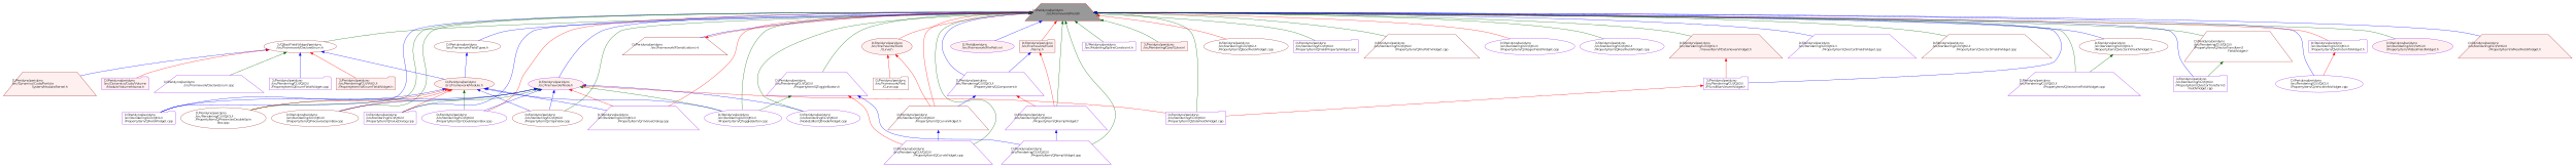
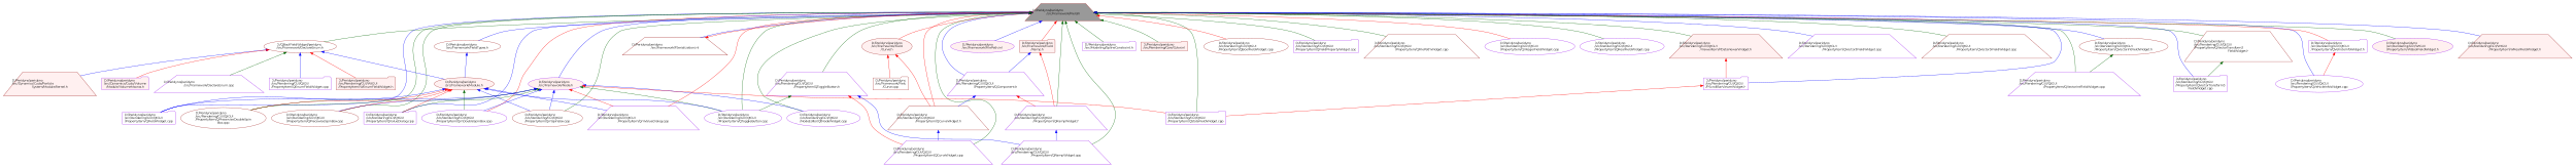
  digraph {
    fontname=Montserrat
    node [color=purple fillcolor=white fontname=Montserrat fontsize=10 shape=trapezium style=filled]
    edge [color=blue dir=back fontname=Montserrat fontsize=10 labelfontname=Helvetica labelfontsize=10 style=solid]
    n1 [color=brown fillcolor=grey60 fontcolor=black height=0.2 label="D:/Peridyno/peridyno\l/src/Framework/Field.h" width=0.4]
    n2 [color=brown height=0.2 label="D:/QBoolFieldWidget/peridyno\l/src/Framework/DeclareEnum.h" shape=ellipse width=0.4]
    n3 [height=0.2 label="D:/Peridyno/peridyno\l/src/Rendering/GUI/QtGUI\l/PropertyItem/QFieldWidget.cpp" shape=folder width=0.4]
    n4 [color=brown height=0.2 label="D:/Peridyno/peridyno\l/src/Rendering/GUI/QtGUI\l/PropertyItem/QPiecewiseDoubleSpin\lBox.cpp" shape=ellipse width=0.4]
    n5 [color=brown height=0.2 label="D:/Peridyno/peridyno\l/src/Rendering/GUI/QtGUI\l/PropertyItem/QPiecewiseSpinBox.cpp" shape=ellipse width=0.4]
    n6 [height=0.2 label="D:/Peridyno/peridyno\l/src/Rendering/GUI/QtGUI\l/PropertyItem/QToggleButton.cpp" shape=ellipse width=0.4]
    n7 [height=0.2 label="D:/Peridyno/peridyno\l/src/Rendering/GUI/QtGUI\l/PropertyItem/QValueDialog.cpp" shape=folder width=0.4]
    n8 [height=0.2 label="D:/Peridyno/peridyno\l/src/Rendering/GUI/QtGUI\l/PropertyItem/QmDoubleSpinBox.cpp" shape=ellipse width=0.4]
    n9 [color=brown height=0.2 label="D:/Peridyno/peridyno\l/src/Rendering/GUI/QtGUI\l/PropertyItem/QmSpinBox.cpp" shape=ellipse width=0.4]
    n10 [height=0.2 label="D:/Peridyno/peridyno\l/src/Rendering/GUI/QtGUI\l/PropertyItem/QmValueDialog.cpp" width=0.4]
    n11 [color=brown height=0.2 label="D:/Peridyno/peridyno\l/src/Framework/FSerialization.inl" width=0.4]
    n12 [color=brown fillcolor="#FFF0F0" height=0.2 label="D:/Peridyno/peridyno\l/src/Framework/Field\l/Curve.h" shape=ellipse width=0.4]
    n13 [color=brown height=0.2 label="D:/Peridyno/peridyno\l/src/Rendering/GUI/QtGUI\l/PropertyItem/QCurveWidget.h" width=0.4]
    n14 [height=0.2 label="D:/Peridyno/peridyno\l/src/Rendering/GUI/QtGUI\l/PropertyItem/QCurveWidget.cpp" width=0.4]
    n15 [color=brown fillcolor="#FFF0F0" height=0.2 label="D:/Peridyno/peridyno\l/src/Framework/Field\l/Ramp.h" shape=folder width=0.4]
    n16 [height=0.2 label="D:/Peridyno/peridyno\l/src/Rendering/GUI/QtGUI\l/PropertyItem/QComponent.h" width=0.4]
    n17 [height=0.2 label="D:/Peridyno/peridyno\l/src/Rendering/GUI/QtGUI\l/PropertyItem/QRampWidget.h" width=0.4]
    n18 [height=0.2 label="D:/Peridyno/peridyno\l/src/Rendering/GUI/QtGUI\l/PropertyItem/QRampWidget.cpp" width=0.4]
    n19 [color=brown height=0.2 label="D:/Peridyno/peridyno\l/src/Framework/FieldTypes.h" shape=ellipse width=0.4]
-   n20 [fillcolor="#FFF0F0" height=0.2 label="D:/Field/peridyno\l/src/Framework/FilePath.inl" shape=ellipse width=0.4]
+   n20 [fillcolor="#FFF0F0" height=0.2 label="D:/Peridyno/peridyno\l/src/Framework/FilePath.inl" shape=ellipse width=0.4]
    n21 [fillcolor="#FFF0F0" height=0.2 label="D:/Peridyno/peridyno\l/src/Framework/Node.h" shape=ellipse width=0.4]
    n22 [height=0.2 label="D:/Peridyno/peridyno\l/src/Rendering/GUI/QtGUI\l/NodeEditor/QtNodeWidget.cpp" shape=ellipse width=0.4]
    n23 [height=0.2 label="D:/Peridyno/peridyno\l/src/Rendering/GUI/QtGUI\l/PropertyItem/QStateFieldWidget.cpp" shape=folder width=0.4]
    n24 [height=0.2 label="D:/Peridyno/peridyno\l/src/Modeling/SplineConstraint.h" shape=folder width=0.4]
    n25 [color=brown fillcolor="#FFF0F0" height=0.2 label="D:/Peridyno/peridyno\l/src/Rendering/Core/Color.inl" shape=folder width=0.4]
    n26 [height=0.2 label="D:/Peridyno/peridyno\l/src/Rendering/GUI/QtGUI\l/PScrollBarViewerWidget.h" shape=folder width=0.4]
    n27 [color=brown height=0.2 label="D:/Peridyno/peridyno\l/src/Rendering/GUI/QtGUI\l/PropertyItem/QBoolFieldWidget.cpp" shape=ellipse width=0.4]
    n28 [height=0.2 label="D:/Peridyno/peridyno\l/src/Rendering/GUI/QtGUI\l/PropertyItem/QFieldPropertyWidget.cpp" shape=folder width=0.4]
    n29 [color=brown height=0.2 label="D:/Peridyno/peridyno\l/src/Rendering/GUI/QtGUI\l/PropertyItem/QFilePathWidget.cpp" width=0.4]
    n30 [height=0.2 label="D:/Peridyno/peridyno\l/src/Rendering/GUI/QtGUI\l/PropertyItem/QIntegerFieldWidget.cpp" shape=ellipse width=0.4]
    n31 [height=0.2 label="D:/Peridyno/peridyno\l/src/Rendering/GUI/QtGUI\l/PropertyItem/QRealFieldWidget.cpp" shape=ellipse width=0.4]
    n32 [height=0.2 label="D:/Peridyno/peridyno\l/src/Rendering/GUI/QtGUI\l/PropertyItem/QToggleButton.h" width=0.4]
    n33 [height=0.2 label="D:/Peridyno/peridyno\l/src/Rendering/GUI/QtGUI\l/PropertyItem/QVector3FieldWidget.cpp" width=0.4]
    n34 [color=brown height=0.2 label="D:/Peridyno/peridyno\l/src/Rendering/GUI/QtGUI\l/PropertyItem/QVector3iFieldWidget.cpp" width=0.4]
    n35 [height=0.2 label="D:/Peridyno/peridyno\l/src/Rendering/GUI/QtGUI\l/PropertyItem/QVectorIntFieldWidget.cpp" width=0.4]
    n36 [color=brown height=0.2 label="D:/Peridyno/peridyno\l/src/Rendering/GUI/QtGUI\l/PropertyItem/QVectorIntFieldWidget.h" shape=ellipse width=0.4]
    n37 [height=0.2 label="D:/Peridyno/peridyno\l/src/Rendering/GUI/QtGUI\l/PropertyItem/QVectorTransform3\lFieldWidget.cpp" shape=folder width=0.4]
    n38 [color=brown height=0.2 label="D:/Peridyno/peridyno\l/src/Rendering/GUI/QtGUI\l/PropertyItem/QVectorTransform3\lFieldWidget.h" width=0.4]
    n39 [height=0.2 label="D:/Peridyno/peridyno\l/src/Rendering/GUI/QtGUI\l/PropertyItem/QVehicleInfoWidget.cpp" shape=ellipse width=0.4]
    n40 [height=0.2 label="D:/Peridyno/peridyno\l/src/Rendering/GUI/QtGUI\l/PropertyItem/QVehicleInfoWidget.h" shape=folder width=0.4]
    n41 [color=brown fillcolor="#FFF0F0" height=0.2 label="D:/Peridyno/peridyno\l/src/Rendering/GUI/QtGUI\l/ViewerItem/PDataViewerWidget.h" width=0.4]
    n42 [fillcolor="#FFF0F0" height=0.2 label="D:/Peridyno/peridyno\l/src/Rendering/GUI/WtGUI\l/PropertyItem/WBoolFieldWidget.h" shape=ellipse width=0.4]
    n43 [color=brown fillcolor="#FFF0F0" height=0.2 label="D:/Peridyno/peridyno\l/src/Rendering/GUI/WtGUI\l/PropertyItem/WRealFieldWidget.h" width=0.4]
    n44 [color=brown fillcolor="#FFF0F0" height=0.2 label="D:/Peridyno/peridyno\l/src/Dynamics/Cuda/Particle\lSystem/Module/Kernel.h" width=0.4]
    n45 [fillcolor="#FFF0F0" height=0.2 label="D:/Peridyno/peridyno\l/src/Dynamics/Cuda/Volume\l/Module/VolumeMacros.h" shape=folder width=0.4]
    n46 [height=0.2 label="D:/Peridyno/peridyno\l/src/Framework/DeclareEnum.cpp" width=0.4]
    n47 [color=brown fillcolor="#FFF0F0" height=0.2 label="D:/Peridyno/peridyno\l/src/Framework/Module.h" shape=ellipse width=0.4]
    n48 [height=0.2 label="D:/Peridyno/peridyno\l/src/Rendering/GUI/QtGUI\l/PropertyItem/QEnumFieldWidget.cpp" shape=folder width=0.4]
    n49 [color=brown fillcolor="#FFF0F0" height=0.2 label="D:/Peridyno/peridyno\l/src/Rendering/GUI/WtGUI\l/PropertyItem/WEnumFieldWidget.h" shape=folder width=0.4]
    n50 [color=brown height=0.2 label="D:/Peridyno/peridyno\l/src/Framework/Field\l/Curve.cpp" shape=folder width=0.4]
    n1 -> n2 [color=darkgreen]
    n1 -> n3
    n1 -> n4 [color=darkgreen]
    n1 -> n5 [color=darkgreen]
    n1 -> n6 [color=darkgreen]
    n1 -> n7
    n1 -> n8 [color=red]
    n1 -> n9 [color=darkgreen]
    n1 -> n10 [color=red]
    n1 -> n11
    n1 -> n12 [color=red]
    n1 -> n13 [color=red]
    n1 -> n14 [color=darkgreen]
    n1 -> n15 [color=red]
    n1 -> n16
    n1 -> n17 [color=darkgreen]
    n1 -> n18 [color=darkgreen]
    n1 -> n19
    n1 -> n20
    n1 -> n21
    n1 -> n22 [color=darkgreen]
    n1 -> n23 [color=darkgreen]
    n1 -> n24 [color=darkgreen]
    n1 -> n25 [color=darkgreen]
    n1 -> n26
    n1 -> n27 [color=red]
    n1 -> n28 [color=darkgreen]
    n1 -> n29 [color=darkgreen]
    n1 -> n30 [color=red]
    n1 -> n31 [color=darkgreen]
    n1 -> n32 [color=darkgreen]
    n1 -> n33
    n1 -> n34 [color=darkgreen]
    n1 -> n35 [color=darkgreen]
    n1 -> n36
    n1 -> n37
    n1 -> n38 [color=darkgreen]
    n1 -> n39
    n1 -> n40 [color=red]
    n1 -> n41 [color=darkgreen]
    n1 -> n42 [color=darkgreen]
    n1 -> n43
    n2 -> n44
    n2 -> n45 [color=red]
    n2 -> n46 [color=darkgreen]
    n2 -> n47
    n2 -> n48
    n2 -> n49 [color=red]
    n11 -> n1 [color=red]
    n12 -> n13 [color=red]
    n12 -> n50 [color=red]
    n13 -> n14
    n15 -> n16
    n15 -> n17 [color=red]
    n16 -> n13
    n16 -> n17 [color=red]
    n17 -> n18
    n19 -> n47
    n21 -> n3
    n21 -> n4 [color=darkgreen]
    n21 -> n5
    n21 -> n6 [color=darkgreen]
    n21 -> n7 [color=darkgreen]
    n21 -> n8
    n21 -> n9
    n21 -> n10 [color=red]
    n21 -> n22
    n21 -> n23 [color=red]
    n26 -> n23 [color=red]
    n32 -> n6 [color=darkgreen]
    n32 -> n14 [color=red]
    n32 -> n18
    n36 -> n35 [color=darkgreen]
    n38 -> n37 [color=darkgreen]
    n40 -> n39 [color=red]
    n41 -> n26 [color=red]
    n47 -> n3
    n47 -> n4 [color=red]
    n47 -> n5 [color=red]
    n47 -> n6
    n47 -> n7 [color=red]
    n47 -> n8 [color=darkgreen]
    n47 -> n9
    n47 -> n10
  }
